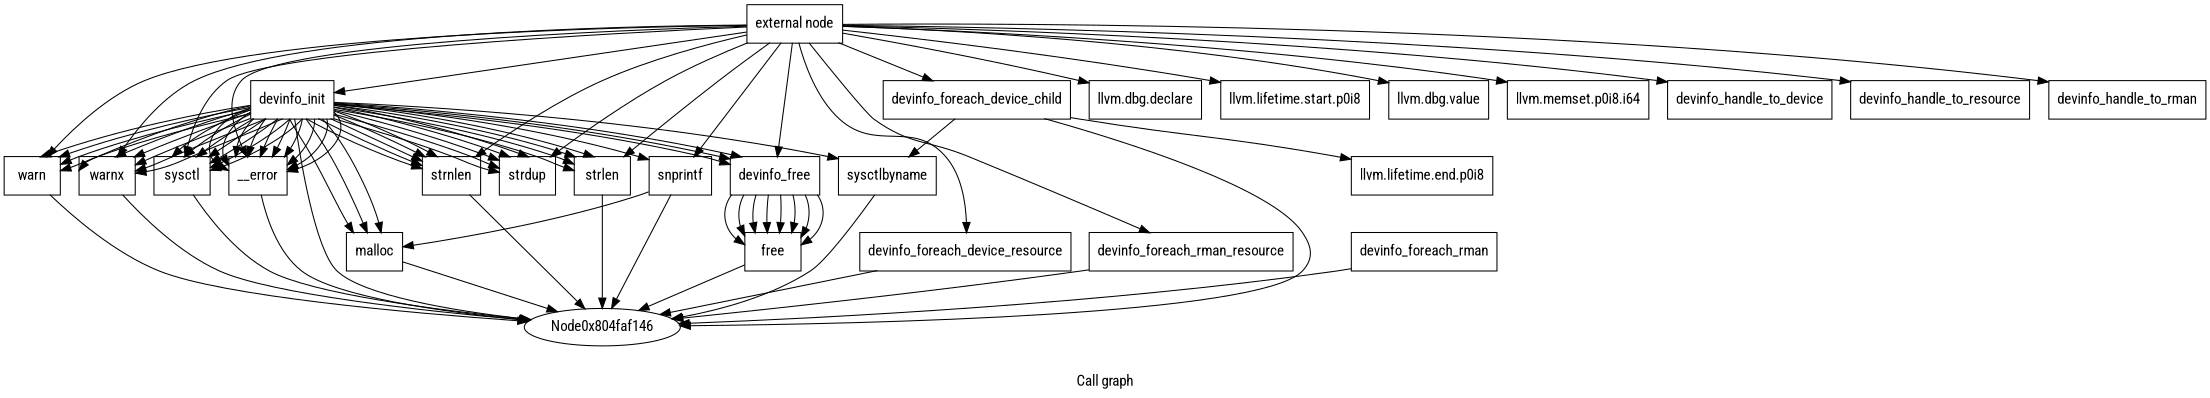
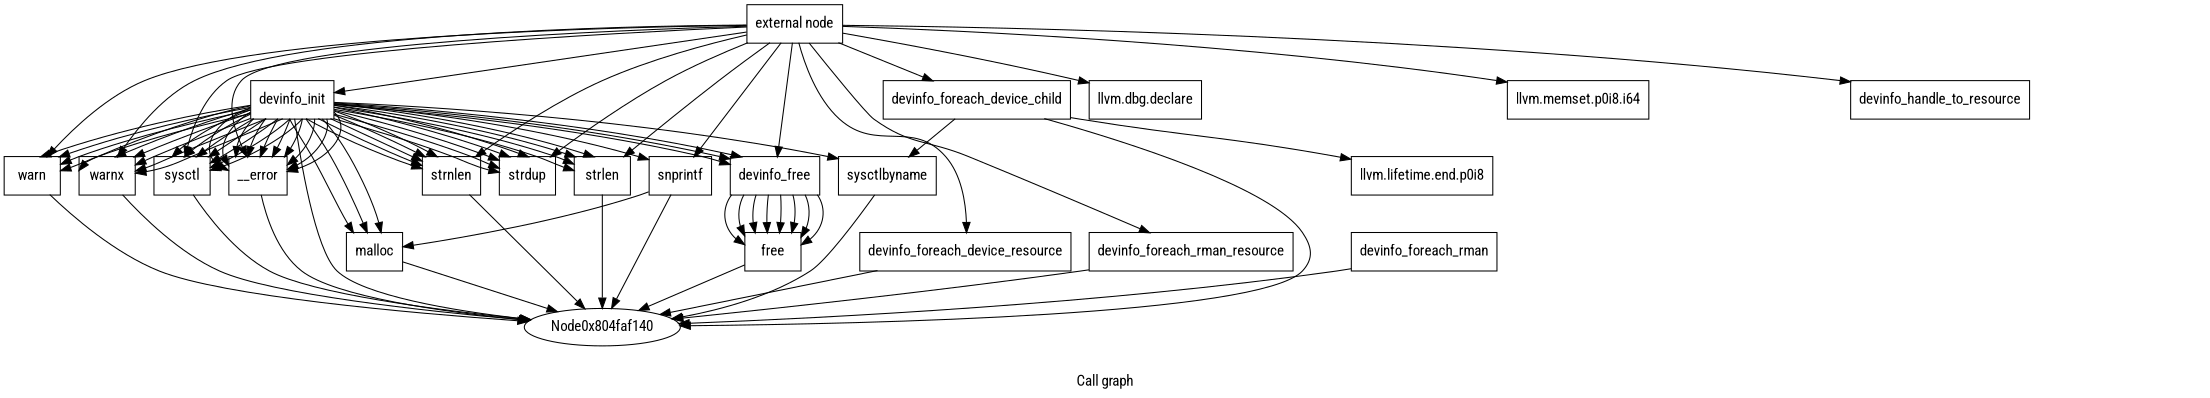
  digraph {
    fontname="Roboto Condensed"
    label="Call graph"
    node [fontname="Roboto Condensed" shape=record]
    edge [fontname="Roboto Condensed"]
    n1 [label="{external node}"]
    n2 [label="{devinfo_init}"]
    n3 [label="{llvm.dbg.declare}"]
-   n4 [label="{llvm.lifetime.start.p0i8}"]
-   n5 [label="{llvm.dbg.value}"]
    n6 [label="{warn}"]
    n7 [label="{warnx}"]
    n8 [label="{devinfo_free}"]
    n9 [label="{sysctl}"]
    n10 [label="{__error}"]
    n11 [label="{llvm.memset.p0i8.i64}"]
    n12 [label="{strdup}"]
    n13 [label="{strnlen}"]
    n14 [label="{strlen}"]
    n15 [label="{snprintf}"]
-   n16 [label="{devinfo_handle_to_device}"]
    n17 [label="{devinfo_handle_to_resource}"]
-   n18 [label="{devinfo_handle_to_rman}"]
    n19 [label="{devinfo_foreach_device_child}"]
    n20 [label="{devinfo_foreach_device_resource}"]
    n21 [label="{devinfo_foreach_rman_resource}"]
    n22 [label="{sysctlbyname}"]
    n23 [label="{malloc}"]
-   Node0x804faf140 [label=Node0x804faf146 shape=""]
+   Node0x804faf140 [shape=""]
    n25 [label="{free}"]
    n26 [label="{llvm.lifetime.end.p0i8}"]
    n27 [label="{devinfo_foreach_rman}"]
    n1 -> n2
    n1 -> n3
-   n1 -> n4
-   n1 -> n5
    n1 -> n6
    n1 -> n7
    n1 -> n8
    n1 -> n9
    n1 -> n10
    n1 -> n11
    n1 -> n12
    n1 -> n13
    n1 -> n14
    n1 -> n15
-   n1 -> n16
    n1 -> n17
-   n1 -> n18
    n1 -> n19
    n1 -> n20
    n1 -> n21
    n2 -> n6
    n2 -> n6
    n2 -> n6
    n2 -> n6
    n2 -> n7
    n2 -> n7
    n2 -> n7
    n2 -> n7
    n2 -> n7
    n2 -> n7
    n2 -> n8
    n2 -> n8
    n2 -> n8
    n2 -> n9
    n2 -> n9
    n2 -> n9
    n2 -> n9
    n2 -> n9
    n2 -> n9
    n2 -> n9
    n2 -> n10
    n2 -> n10
    n2 -> n10
    n2 -> n10
    n2 -> n10
    n2 -> n10
    n2 -> n10
    n2 -> n10
    n2 -> n10
    n2 -> n10
    n2 -> n12
    n2 -> n12
    n2 -> n12
    n2 -> n12
    n2 -> n12
    n2 -> n13
    n2 -> n13
    n2 -> n13
    n2 -> n13
    n2 -> n13
    n2 -> n14
    n2 -> n14
    n2 -> n14
    n2 -> n14
    n2 -> n15
    n2 -> n22
    n2 -> n23
    n2 -> n23
    n2 -> n23
    n2 -> Node0x804faf140
    n6 -> Node0x804faf140
    n7 -> Node0x804faf140
    n8 -> n25
    n8 -> n25
    n8 -> n25
    n8 -> n25
    n8 -> n25
    n8 -> n25
    n8 -> n25
    n8 -> n25
    n9 -> Node0x804faf140
    n10 -> Node0x804faf140
    n13 -> Node0x804faf140
    n14 -> Node0x804faf140
    n15 -> n23
    n15 -> Node0x804faf140
    n19 -> n22
    n19 -> Node0x804faf140
    n19 -> n26
    n20 -> Node0x804faf140
    n21 -> Node0x804faf140
    n22 -> Node0x804faf140
    n23 -> Node0x804faf140
    n25 -> Node0x804faf140
    n27 -> Node0x804faf140
  }
